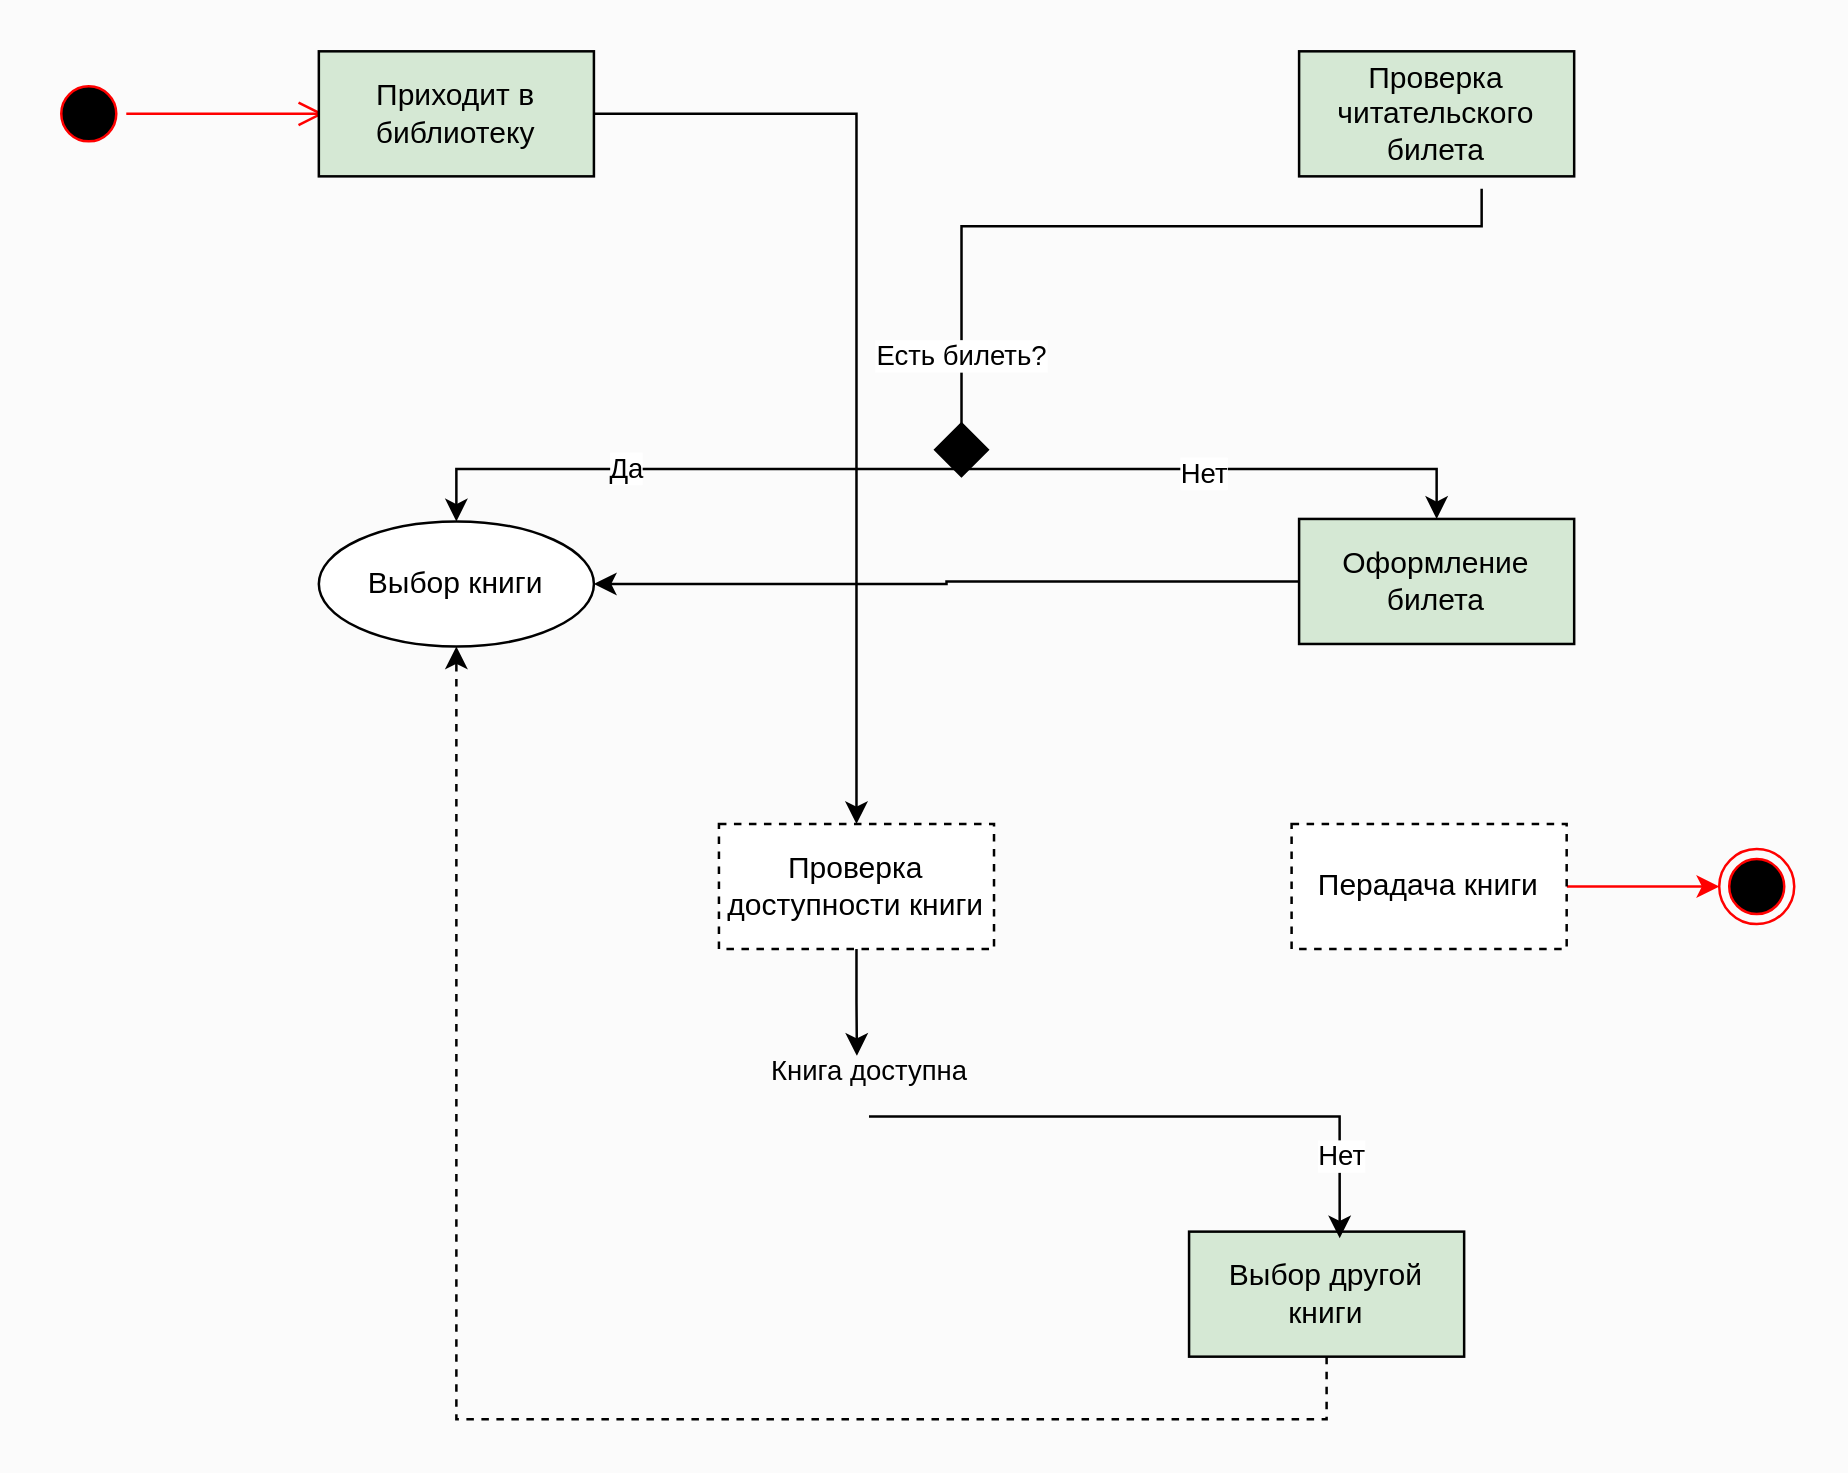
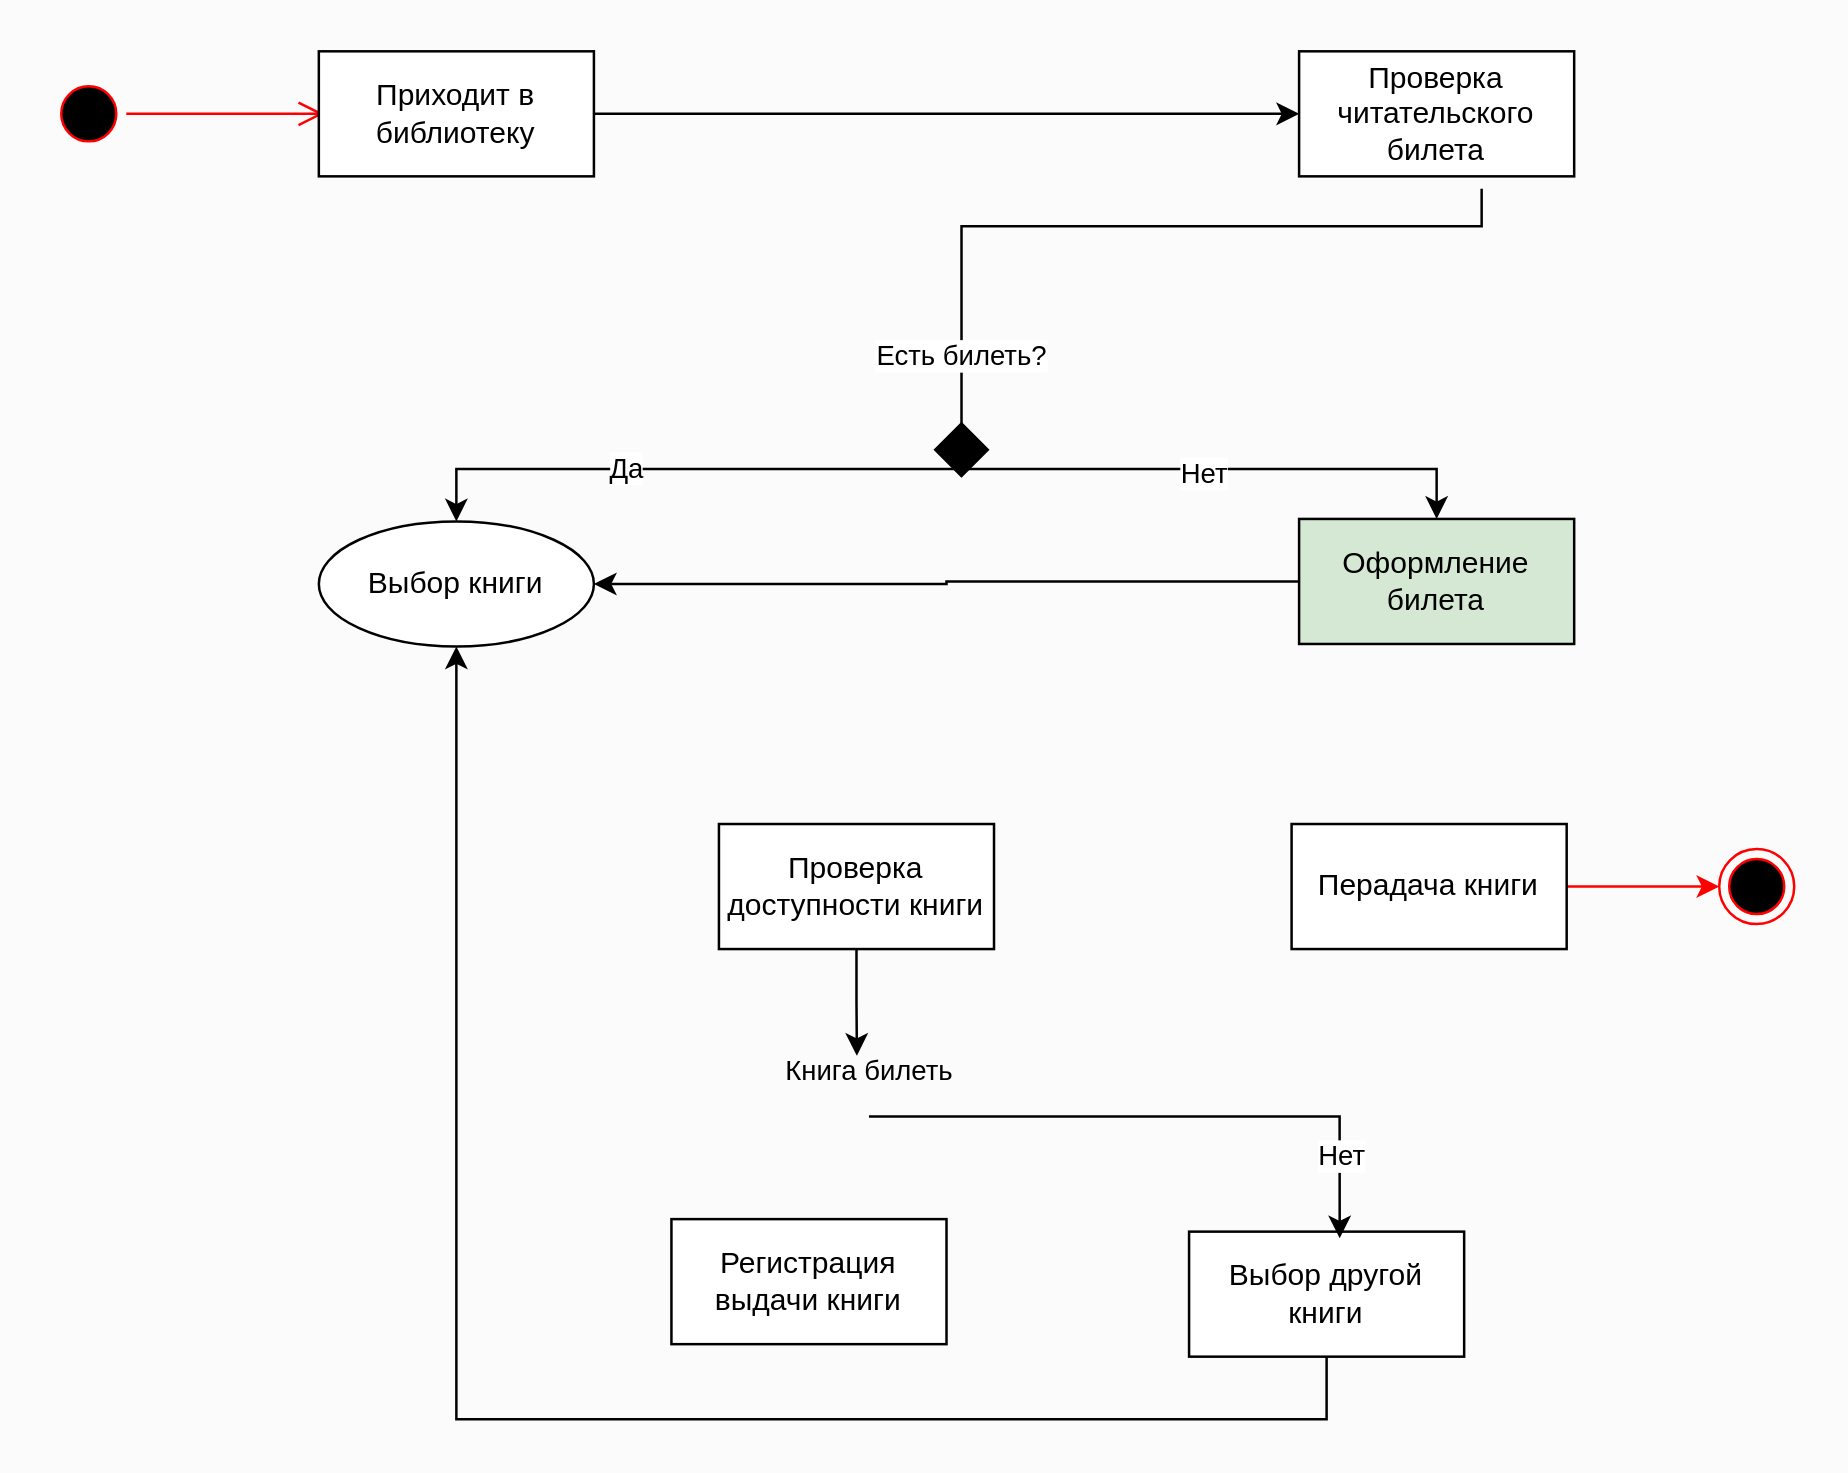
  <mxCell id="0" />
  <mxCell id="1" parent="0" />
  <mxCell id="2" value="" style="ellipse;html=1;shape=startState;fillColor=#000000;strokeColor=#ff0000;" vertex="1" parent="1"><mxGeometry x="20" y="30" width="30" height="30" as="geometry" /></mxCell>
  <mxCell id="3" value="" style="edgeStyle=orthogonalEdgeStyle;html=1;verticalAlign=bottom;endArrow=open;endSize=8;strokeColor=#ff0000;rounded=0;exitX=1;exitY=0.5;exitDx=0;exitDy=0;" edge="1" source="2" parent="1"><mxGeometry relative="1" as="geometry"><mxPoint x="129" y="45" as="targetPoint" /></mxGeometry></mxCell>
- <mxCell id="4" style="edgeStyle=orthogonalEdgeStyle;rounded=0;orthogonalLoop=1;jettySize=auto;html=1;" edge="1" parent="1" source="5" target="16"><mxGeometry relative="1" as="geometry" /></mxCell>
- <mxCell id="5" value="Приходит в библиотеку" style="html=1;whiteSpace=wrap;fillColor=#d5e8d4;" vertex="1" parent="1"><mxGeometry x="127" y="20" width="110" height="50" as="geometry" /></mxCell>
+ <mxCell id="4" style="edgeStyle=orthogonalEdgeStyle;rounded=0;orthogonalLoop=1;jettySize=auto;html=1;" edge="1" parent="1" source="5" target="8"><mxGeometry relative="1" as="geometry" /></mxCell>
+ <mxCell id="5" value="Приходит в библиотеку" style="html=1;whiteSpace=wrap;" vertex="1" parent="1"><mxGeometry x="127" y="20" width="110" height="50" as="geometry" /></mxCell>
  <mxCell id="6" style="edgeStyle=orthogonalEdgeStyle;rounded=0;orthogonalLoop=1;jettySize=auto;html=1;endArrow=diamond;endFill=1;strokeWidth=1;endSize=20;" edge="1" parent="1"><mxGeometry relative="1" as="geometry"><mxPoint x="384" y="190.571" as="targetPoint" /><mxPoint x="592" y="75" as="sourcePoint" /><Array as="points"><mxPoint x="592" y="90" /><mxPoint x="384" y="90" /></Array></mxGeometry></mxCell>
  <mxCell id="7" value="Есть билеть?" style="edgeLabel;html=1;align=center;verticalAlign=middle;resizable=0;points=[];" vertex="1" connectable="0" parent="6"><mxGeometry x="0.696" y="-1" relative="1" as="geometry"><mxPoint as="offset" /></mxGeometry></mxCell>
- <mxCell id="8" value="Проверка читательского билета" style="html=1;whiteSpace=wrap;fillColor=#d5e8d4;" vertex="1" parent="1"><mxGeometry x="519" y="20" width="110" height="50" as="geometry" /></mxCell>
+ <mxCell id="8" value="Проверка читательского билета" style="html=1;whiteSpace=wrap;" vertex="1" parent="1"><mxGeometry x="519" y="20" width="110" height="50" as="geometry" /></mxCell>
  <mxCell id="9" style="edgeStyle=orthogonalEdgeStyle;rounded=0;orthogonalLoop=1;jettySize=auto;html=1;entryX=1;entryY=0.5;entryDx=0;entryDy=0;" edge="1" parent="1" source="10" target="14"><mxGeometry relative="1" as="geometry" /></mxCell>
  <mxCell id="10" value="Оформление билета" style="html=1;whiteSpace=wrap;fillColor=#d5e8d4;" vertex="1" parent="1"><mxGeometry x="519" y="207" width="110" height="50" as="geometry" /></mxCell>
  <mxCell id="11" style="edgeStyle=orthogonalEdgeStyle;rounded=0;orthogonalLoop=1;jettySize=auto;html=1;entryX=0.5;entryY=0;entryDx=0;entryDy=0;exitX=0.5;exitY=0;exitDx=0;exitDy=0;startArrow=classic;startFill=1;" edge="1" parent="1" source="14" target="10"><mxGeometry relative="1" as="geometry" /></mxCell>
  <mxCell id="12" value="Да" style="edgeLabel;html=1;align=center;verticalAlign=middle;resizable=0;points=[];" vertex="1" connectable="0" parent="11"><mxGeometry x="-0.594" y="1" relative="1" as="geometry"><mxPoint as="offset" /></mxGeometry></mxCell>
  <mxCell id="13" value="Нет" style="edgeLabel;html=1;align=center;verticalAlign=middle;resizable=0;points=[];" vertex="1" connectable="0" parent="11"><mxGeometry x="0.474" y="-1" relative="1" as="geometry"><mxPoint as="offset" /></mxGeometry></mxCell>
  <mxCell id="14" value="Выбор книги" style="ellipse;html=1;whiteSpace=wrap;" vertex="1" parent="1"><mxGeometry x="127" y="208" width="110" height="50" as="geometry" /></mxCell>
  <mxCell id="15" style="edgeStyle=orthogonalEdgeStyle;rounded=0;orthogonalLoop=1;jettySize=auto;html=1;exitX=0.5;exitY=1;exitDx=0;exitDy=0;" edge="1" parent="1" source="16"><mxGeometry relative="1" as="geometry"><mxPoint x="342.176" y="421.706" as="targetPoint" /></mxGeometry></mxCell>
- <mxCell id="16" value="Проверка доступности книги" style="html=1;whiteSpace=wrap;dashed=1;" vertex="1" parent="1"><mxGeometry x="287" y="329" width="110" height="50" as="geometry" /></mxCell>
- <mxCell id="18" style="edgeStyle=orthogonalEdgeStyle;rounded=0;orthogonalLoop=1;jettySize=auto;html=1;entryX=0.5;entryY=1;entryDx=0;entryDy=0;dashed=1;" edge="1" parent="1" source="19" target="14"><mxGeometry relative="1" as="geometry"><Array as="points"><mxPoint x="530" y="567" /><mxPoint x="182" y="567" /></Array></mxGeometry></mxCell>
- <mxCell id="19" value="Выбор другой книги" style="html=1;whiteSpace=wrap;fillColor=#d5e8d4;" vertex="1" parent="1"><mxGeometry x="475" y="492" width="110" height="50" as="geometry" /></mxCell>
+ <mxCell id="16" value="Проверка доступности книги" style="html=1;whiteSpace=wrap;" vertex="1" parent="1"><mxGeometry x="287" y="329" width="110" height="50" as="geometry" /></mxCell>
+ <mxCell id="17" value="Регистрация выдачи книги" style="html=1;whiteSpace=wrap;" vertex="1" parent="1"><mxGeometry x="268" y="487" width="110" height="50" as="geometry" /></mxCell>
+ <mxCell id="18" style="edgeStyle=orthogonalEdgeStyle;rounded=0;orthogonalLoop=1;jettySize=auto;html=1;entryX=0.5;entryY=1;entryDx=0;entryDy=0;" edge="1" parent="1" source="19" target="14"><mxGeometry relative="1" as="geometry"><Array as="points"><mxPoint x="530" y="567" /><mxPoint x="182" y="567" /></Array></mxGeometry></mxCell>
+ <mxCell id="19" value="Выбор другой книги" style="html=1;whiteSpace=wrap;" vertex="1" parent="1"><mxGeometry x="475" y="492" width="110" height="50" as="geometry" /></mxCell>
  <mxCell id="20" style="edgeStyle=orthogonalEdgeStyle;rounded=0;orthogonalLoop=1;jettySize=auto;html=1;entryX=0.5;entryY=0;entryDx=0;entryDy=0;" edge="1" parent="1"><mxGeometry relative="1" as="geometry"><mxPoint x="347" y="446" as="sourcePoint" /><mxPoint x="535.23" y="494.65" as="targetPoint" /><Array as="points"><mxPoint x="351" y="446" /><mxPoint x="535" y="446" /></Array></mxGeometry></mxCell>
  <mxCell id="21" value="Нет" style="edgeLabel;html=1;align=center;verticalAlign=middle;resizable=0;points=[];" vertex="1" connectable="0" parent="20"><mxGeometry x="0.723" relative="1" as="geometry"><mxPoint as="offset" /></mxGeometry></mxCell>
- <mxCell id="22" value="&lt;font style=&quot;font-size: 11px;&quot;&gt;Книга доступна&lt;/font&gt;" style="text;html=1;align=center;verticalAlign=middle;resizable=0;points=[];autosize=1;strokeColor=none;fillColor=none;" vertex="1" parent="1"><mxGeometry x="299" y="414" width="96" height="27" as="geometry" /></mxCell>
+ <mxCell id="22" value="&lt;font style=&quot;font-size: 11px;&quot;&gt;Книга билеть&lt;/font&gt;" style="text;html=1;align=center;verticalAlign=middle;resizable=0;points=[];autosize=1;strokeColor=none;fillColor=none;" vertex="1" parent="1"><mxGeometry x="299" y="414" width="96" height="27" as="geometry" /></mxCell>
  <mxCell id="23" style="edgeStyle=orthogonalEdgeStyle;rounded=0;orthogonalLoop=1;jettySize=auto;html=1;exitX=1;exitY=0.5;exitDx=0;exitDy=0;entryX=0;entryY=0.5;entryDx=0;entryDy=0;strokeColor=#FF0000;" edge="1" parent="1" source="24" target="25"><mxGeometry relative="1" as="geometry" /></mxCell>
- <mxCell id="24" value="Перадача книги" style="html=1;whiteSpace=wrap;dashed=1;" vertex="1" parent="1"><mxGeometry x="516" y="329" width="110" height="50" as="geometry" /></mxCell>
+ <mxCell id="24" value="Перадача книги" style="html=1;whiteSpace=wrap;" vertex="1" parent="1"><mxGeometry x="516" y="329" width="110" height="50" as="geometry" /></mxCell>
  <mxCell id="25" value="" style="ellipse;html=1;shape=endState;fillColor=#000000;strokeColor=#ff0000;" vertex="1" parent="1"><mxGeometry x="687" y="339" width="30" height="30" as="geometry" /></mxCell>
